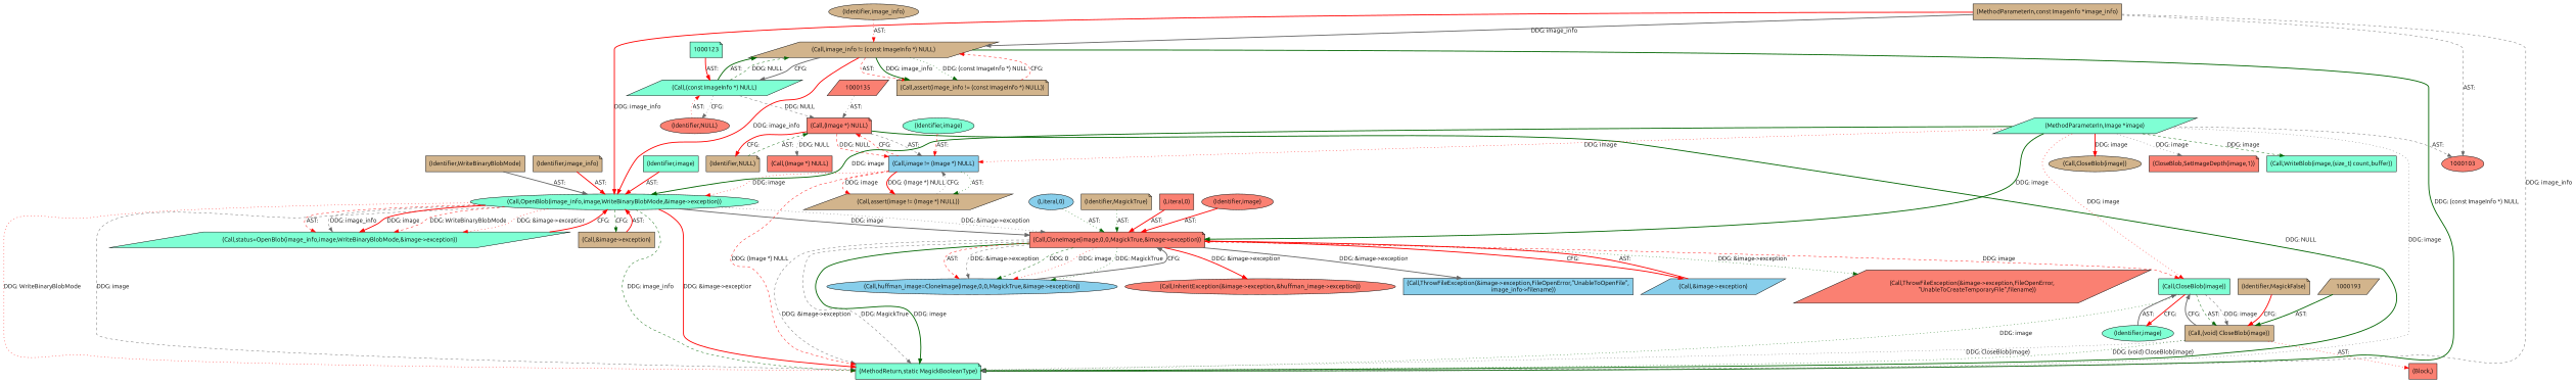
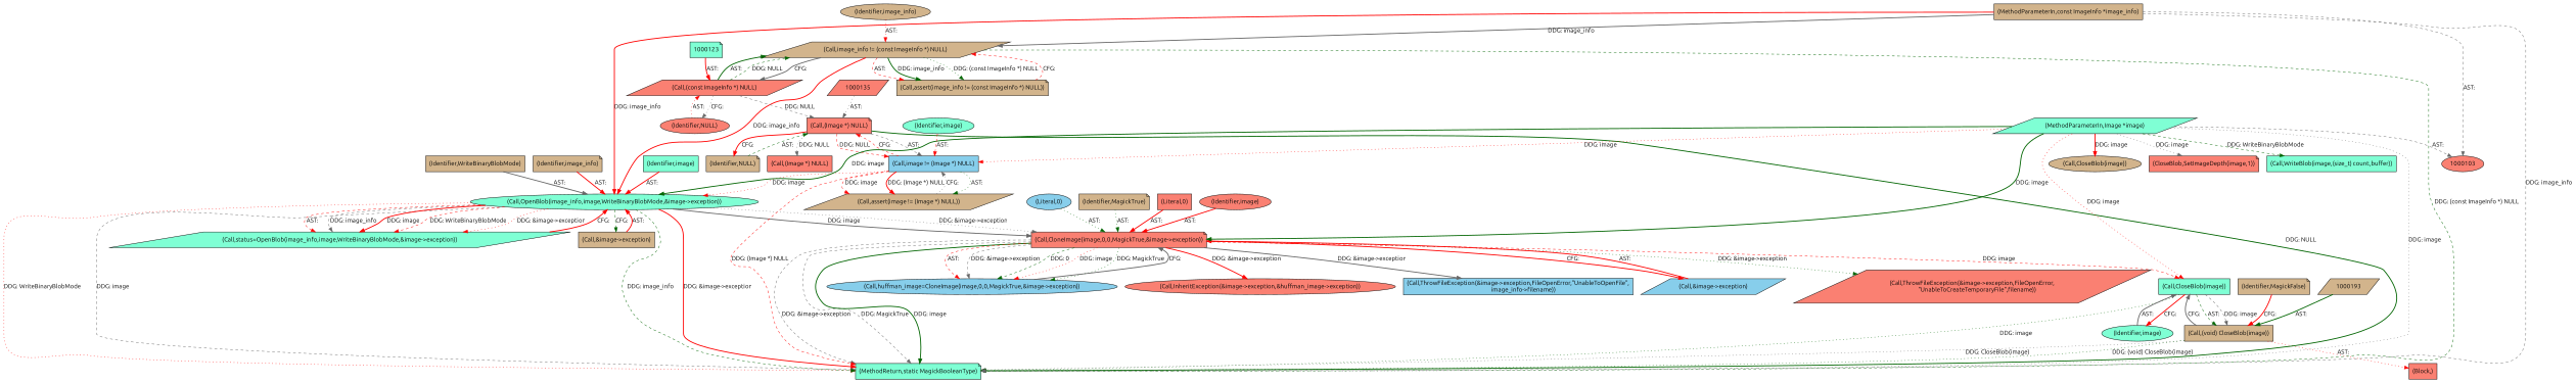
  digraph {
    fontname=Ubuntu
    node [fillcolor=tan fontname=Ubuntu shape=box style=filled]
    edge [color=red fontname=Ubuntu style=bold]
    n1 [fillcolor=aquamarine label="(Call,CloseBlob(image))"]
    n2 [label="(Call,(void) CloseBlob(image))"]
    n3 [fillcolor=aquamarine label="(Identifier,image)" shape=ellipse]
    n4 [fillcolor=aquamarine label="(MethodReturn,static MagickBooleanType)" shape=note]
    n5 [fillcolor=salmon label="(Block,)"]
    n6 [fillcolor=salmon label="(Call,CloneImage(image,0,0,MagickTrue,&image->exception))" shape=note]
    n7 [fillcolor=skyblue label="(Call,huffman_image=CloneImage(image,0,0,MagickTrue,&image->exception))" shape=ellipse]
    n8 [fillcolor=salmon label="(Call,InheritException(&image->exception,&huffman_image->exception))" shape=ellipse]
    n9 [fillcolor=skyblue label="(Call,ThrowFileException(&image->exception,FileOpenError,\"UnableToOpenFile\",\n        image_info->filename))"]
    n10 [fillcolor=skyblue label="(Call,&image->exception)" shape=parallelogram]
    n11 [fillcolor=salmon label="(Call,ThrowFileException(&image->exception,FileOpenError,\n        \"UnableToCreateTemporaryFile\",filename))" shape=parallelogram]
    n12 [fillcolor=aquamarine label="(Call,OpenBlob(image_info,image,WriteBinaryBlobMode,&image->exception))" shape=ellipse]
    n13 [fillcolor=aquamarine label="(Call,status=OpenBlob(image_info,image,WriteBinaryBlobMode,&image->exception))" shape=parallelogram]
    n14 [label="(Call,&image->exception)"]
    n15 [label="(Call,image_info != (const ImageInfo *) NULL)" shape=parallelogram]
-   n16 [fillcolor=aquamarine label="(Call,(const ImageInfo *) NULL)" shape=parallelogram]
+   n16 [fillcolor=salmon label="(Call,(const ImageInfo *) NULL)" shape=parallelogram]
    n17 [label="(Call,assert(image_info != (const ImageInfo *) NULL))" shape=note]
    n18 [fillcolor=salmon label="(Call,(Image *) NULL)" shape=note]
    n19 [fillcolor=salmon label="(Identifier,NULL)" shape=ellipse]
    n20 [label="(MethodParameterIn,const ImageInfo *image_info)"]
    1000103 [fillcolor=salmon shape=ellipse]
    n22 [fillcolor=skyblue label="(Call,image != (Image *) NULL)"]
    n23 [label="(Identifier,NULL)" shape=note]
    n24 [fillcolor=salmon label="(Call,(Image *) NULL)"]
    n25 [label="(Call,assert(image != (Image *) NULL))" shape=parallelogram]
    n26 [fillcolor=aquamarine label="(MethodParameterIn,Image *image)" shape=parallelogram]
    n27 [label="(Call,CloseBlob(image))" shape=ellipse]
    n28 [fillcolor=salmon label="(CloseBlob,SetImageDepth(image,1))" shape=note]
    n29 [fillcolor=aquamarine label="(Call,WriteBlob(image,(size_t) count,buffer))"]
    n30 [fillcolor=skyblue label="(Literal,0)" shape=ellipse]
    n31 [label="(Identifier,WriteBinaryBlobMode)"]
    n32 [label="(Identifier,MagickFalse)" shape=note]
    n33 [label="(Identifier,MagickTrue)" shape=note]
    n34 [fillcolor=salmon label="(Literal,0)"]
    n35 [fillcolor=aquamarine label="(Identifier,image)" shape=ellipse]
    n36 [label="(Identifier,image_info)" shape=note]
    n37 [fillcolor=salmon label="(Identifier,image)" shape=ellipse]
    n38 [fillcolor=aquamarine label="(Identifier,image)"]
    n39 [label="(Identifier,image_info)" shape=ellipse]
    1000123 [fillcolor=aquamarine shape=note]
    1000135 [fillcolor=salmon shape=parallelogram]
    1000193 [shape=parallelogram]
    n1 -> n2 [color=darkgreen label="AST: " style=dashed]
    n1 -> n2 [color=gray40 label="DDG: image" style=dashed]
    n1 -> n3 [label="CFG: "]
    n1 -> n4 [color=darkgreen label="DDG: image" style=dotted]
    n2 -> n1 [color=gray40 label="CFG: "]
    n2 -> n4 [color=gray40 label="DDG: CloseBlob(image)" style=dotted]
    n2 -> n4 [color=darkgreen label="DDG: (void) CloseBlob(image)" style=dotted]
    n2 -> n5 [label="AST: " style=dotted]
    n3 -> n1 [color=gray40 label="AST: "]
    n6 -> n1 [label="DDG: image" style=dashed]
    n6 -> n4 [color=gray40 label="DDG: &image->exception" style=dashed]
    n6 -> n4 [color=gray40 label="DDG: MagickTrue" style=dashed]
    n6 -> n4 [color=darkgreen label="DDG: image"]
    n6 -> n7 [label="AST: " style=dashed]
    n6 -> n7 [color=gray40 label="DDG: &image->exception" style=dashed]
    n6 -> n7 [color=darkgreen label="DDG: 0" style=dashed]
    n6 -> n7 [label="DDG: image" style=dotted]
    n6 -> n7 [color=darkgreen label="DDG: MagickTrue" style=dotted]
    n6 -> n8 [label="DDG: &image->exception"]
    n6 -> n9 [color=gray40 label="DDG: &image->exception"]
    n6 -> n10 [label="CFG: "]
    n6 -> n11 [color=darkgreen label="DDG: &image->exception" style=dotted]
    n7 -> n6 [color=gray40 label="CFG: "]
    n10 -> n6 [label="AST: "]
    n12 -> n4 [label="DDG: &image->exception"]
    n12 -> n4 [label="DDG: WriteBinaryBlobMode" style=dotted]
    n12 -> n4 [color=gray40 label="DDG: image" style=dashed]
    n12 -> n4 [color=darkgreen label="DDG: image_info" style=dashed]
    n12 -> n6 [color=gray40 label="DDG: image"]
    n12 -> n6 [color=gray40 label="DDG: &image->exception" style=dotted]
    n12 -> n13 [label="AST: " style=dashed]
    n12 -> n13 [color=gray40 label="DDG: image_info" style=dashed]
    n12 -> n13 [label="DDG: image"]
    n12 -> n13 [label="DDG: WriteBinaryBlobMode" style=dashed]
    n12 -> n13 [label="DDG: &image->exception" style=dotted]
    n12 -> n14 [color=darkgreen label="CFG: " style=dashed]
    n13 -> n12 [label="CFG: "]
    n14 -> n12 [label="AST: "]
-   n15 -> n4 [color=darkgreen label="DDG: (const ImageInfo *) NULL"]
+   n15 -> n4 [color=darkgreen label="DDG: (const ImageInfo *) NULL" style=dashed]
    n15 -> n12 [label="DDG: image_info"]
    n15 -> n16 [color=gray40 label="CFG: "]
    n15 -> n17 [label="AST: " style=dashed]
    n15 -> n17 [color=darkgreen label="DDG: image_info"]
    n15 -> n17 [color=darkgreen label="DDG: (const ImageInfo *) NULL" style=dotted]
    n16 -> n15 [color=darkgreen label="AST: "]
    n16 -> n15 [color=darkgreen label="DDG: NULL" style=dashed]
    n16 -> n18 [color=gray40 label="DDG: NULL" style=dashed]
    n16 -> n19 [color=gray40 label="CFG: " style=dotted]
    n17 -> n15 [label="CFG: " style=dashed]
    n18 -> n4 [color=darkgreen label="DDG: NULL"]
    n18 -> n22 [color=gray40 label="AST: " style=dashed]
    n18 -> n22 [label="DDG: NULL" style=dashed]
    n18 -> n23 [label="CFG: "]
    n18 -> n24 [color=gray40 label="DDG: NULL" style=dotted]
    n19 -> n16 [label="AST: " style=dotted]
    n20 -> n4 [color=gray40 label="DDG: image_info" style=dashed]
    n20 -> n12 [label="DDG: image_info"]
    n20 -> n15 [color=gray40 label="DDG: image_info"]
    n20 -> 1000103 [color=gray40 label="AST: " style=dashed]
    n22 -> n4 [label="DDG: (Image *) NULL" style=dashed]
    n22 -> n12 [label="DDG: image" style=dotted]
    n22 -> n18 [label="CFG: " style=dashed]
    n22 -> n25 [color=darkgreen label="AST: " style=dotted]
    n22 -> n25 [label="DDG: image" style=dashed]
    n22 -> n25 [label="DDG: (Image *) NULL"]
    n23 -> n18 [color=darkgreen label="AST: " style=dashed]
    n25 -> n22 [color=gray40 label="CFG: " style=dotted]
    n26 -> n1 [label="DDG: image" style=dotted]
    n26 -> n4 [color=gray40 label="DDG: image" style=dotted]
    n26 -> n6 [color=darkgreen label="DDG: image"]
    n26 -> n12 [color=darkgreen label="DDG: image"]
    n26 -> 1000103 [color=gray40 label="AST: " style=dashed]
    n26 -> n22 [label="DDG: image" style=dotted]
    n26 -> n27 [label="DDG: image"]
    n26 -> n28 [color=gray40 label="DDG: image" style=dotted]
-   n26 -> n29 [color=darkgreen label="DDG: image" style=dashed]
+   n26 -> n29 [color=darkgreen label="DDG: WriteBinaryBlobMode" style=dashed]
    n30 -> n6 [color=darkgreen label="AST: " style=dotted]
    n31 -> n12 [color=gray40 label="AST: "]
    n32 -> n2 [label="CFG: "]
    n33 -> n6 [color=darkgreen label="AST: " style=dotted]
    n34 -> n6 [label="AST: "]
    n35 -> n22 [label="AST: " style=dashed]
    n36 -> n12 [label="AST: "]
    n37 -> n6 [label="AST: "]
    n38 -> n12 [label="AST: "]
    n39 -> n15 [label="AST: " style=dotted]
    1000123 -> n16 [label="AST: "]
    1000135 -> n18 [color=gray40 label="AST: " style=dotted]
    1000193 -> n2 [color=darkgreen label="AST: "]
  }
